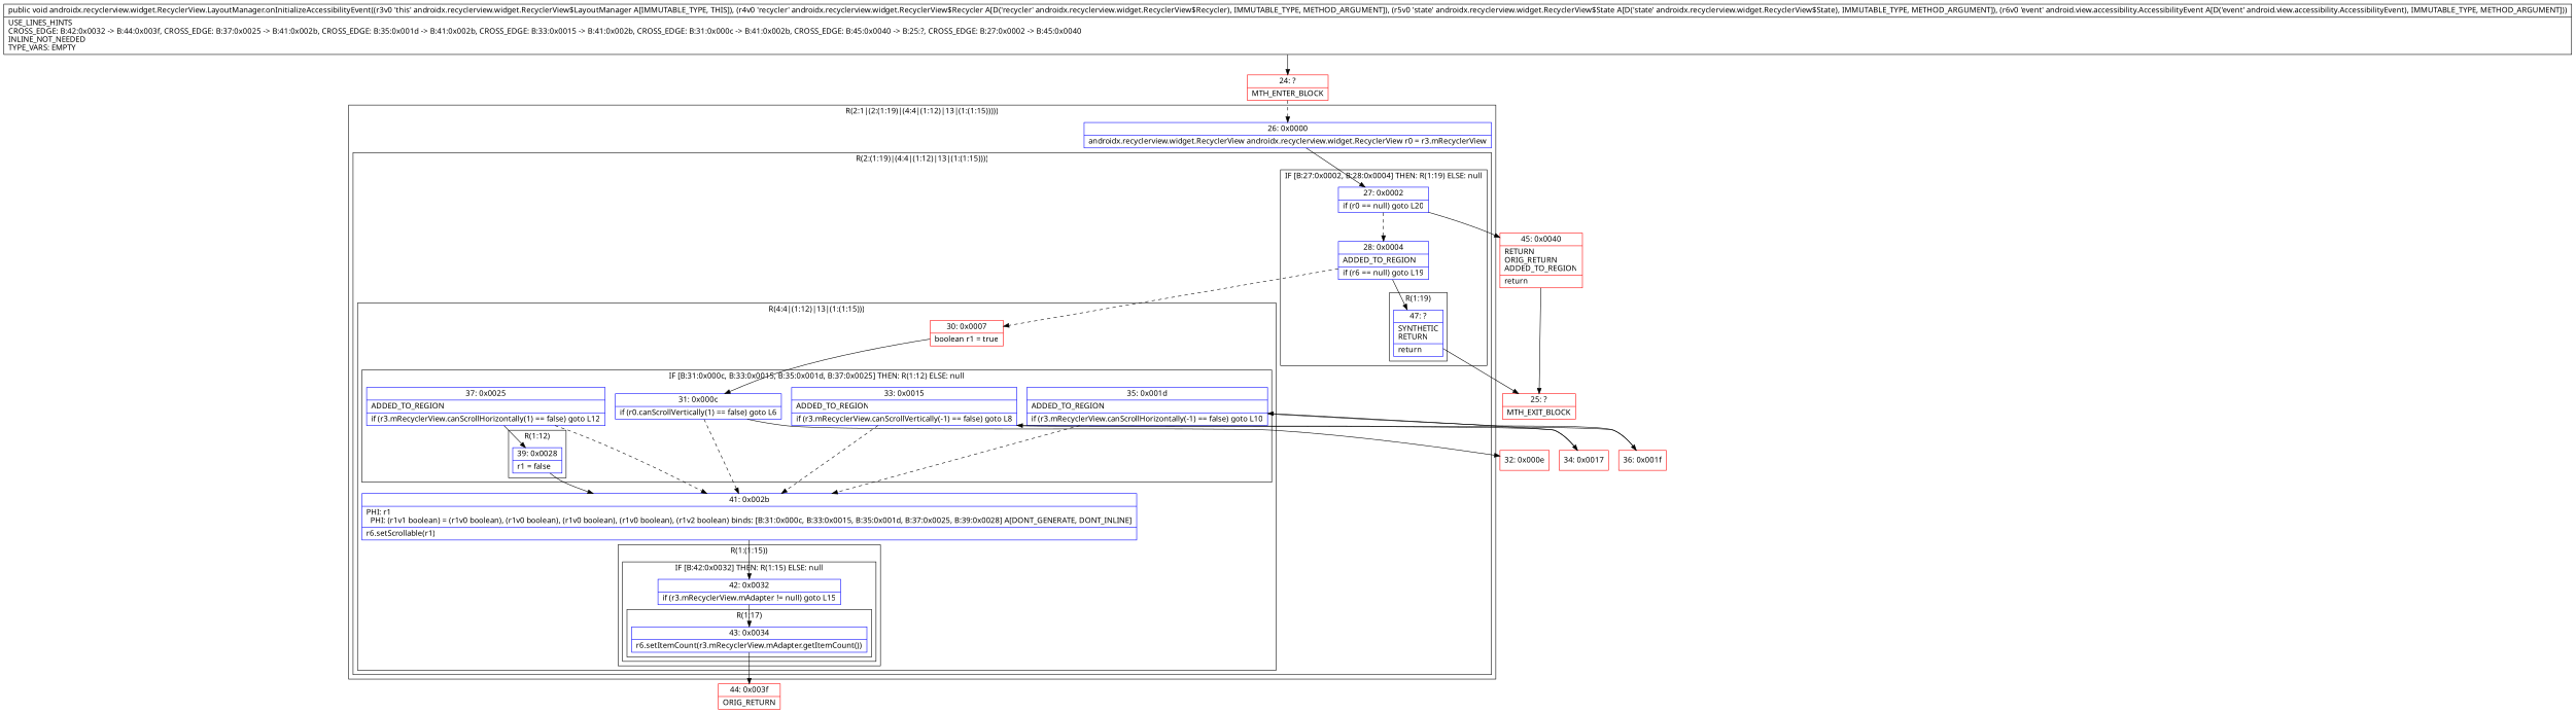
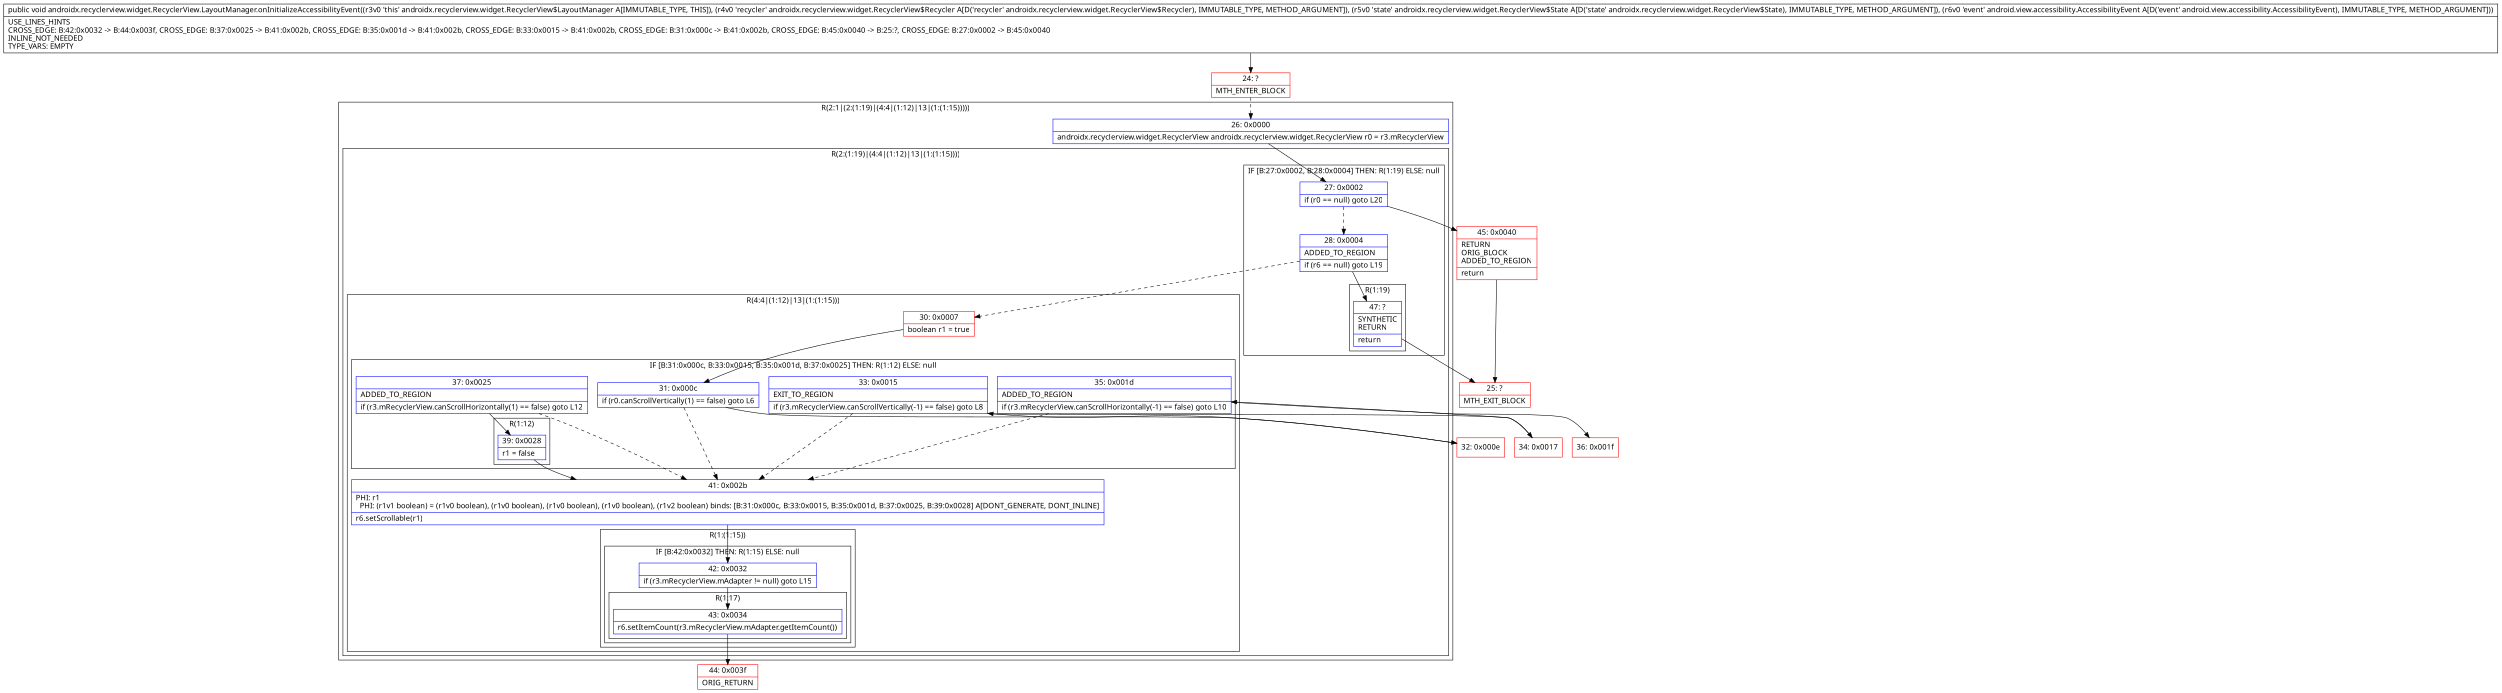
  digraph {
    fontname="Noto Sans"
    node [color=blue fontname="Noto Sans" shape=record]
    edge [fontname="Noto Sans"]
    n1 [label="{47\:\ ?|SYNTHETIC\lRETURN\l|return\l}"]
    n2 [label="{27\:\ 0x0002|if (r0 == null) goto L20\l}"]
    n3 [label="{28\:\ 0x0004|ADDED_TO_REGION\l|if (r6 == null) goto L19\l}"]
    n4 [label="{39\:\ 0x0028|r1 = false\l}"]
    n5 [label="{31\:\ 0x000c|if (r0.canScrollVertically(1) == false) goto L6\l}"]
-   n6 [label="{33\:\ 0x0015|ADDED_TO_REGION\l|if (r3.mRecyclerView.canScrollVertically(\-1) == false) goto L8\l}"]
+   n6 [label="{33\:\ 0x0015|EXIT_TO_REGION\l|if (r3.mRecyclerView.canScrollVertically(\-1) == false) goto L8\l}"]
    n7 [label="{35\:\ 0x001d|ADDED_TO_REGION\l|if (r3.mRecyclerView.canScrollHorizontally(\-1) == false) goto L10\l}"]
    n8 [label="{37\:\ 0x0025|ADDED_TO_REGION\l|if (r3.mRecyclerView.canScrollHorizontally(1) == false) goto L12\l}"]
    n9 [label="{43\:\ 0x0034|r6.setItemCount(r3.mRecyclerView.mAdapter.getItemCount())\l}"]
    n10 [label="{42\:\ 0x0032|if (r3.mRecyclerView.mAdapter != null) goto L15\l}"]
    n11 [color=red label="{30\:\ 0x0007|boolean r1 = true\l}"]
    n12 [label="{41\:\ 0x002b|PHI: r1 \l  PHI: (r1v1 boolean) = (r1v0 boolean), (r1v0 boolean), (r1v0 boolean), (r1v0 boolean), (r1v2 boolean) binds: [B:31:0x000c, B:33:0x0015, B:35:0x001d, B:37:0x0025, B:39:0x0028] A[DONT_GENERATE, DONT_INLINE]\l|r6.setScrollable(r1)\l}"]
    n13 [label="{26\:\ 0x0000|androidx.recyclerview.widget.RecyclerView androidx.recyclerview.widget.RecyclerView r0 = r3.mRecyclerView\l}"]
    n14 [color=red label="{25\:\ ?|MTH_EXIT_BLOCK\l}"]
-   n15 [color=red label="{45\:\ 0x0040|RETURN\lORIG_RETURN\lADDED_TO_REGION\l|return\l}"]
+   n15 [color=red label="{45\:\ 0x0040|RETURN\lORIG_BLOCK\lADDED_TO_REGION\l|return\l}"]
    n16 [color=red label="{32\:\ 0x000e}"]
    n17 [color=red label="{34\:\ 0x0017}"]
    n18 [color=red label="{36\:\ 0x001f}"]
    n19 [color=red label="{44\:\ 0x003f|ORIG_RETURN\l}"]
    n20 [color=red label="{24\:\ ?|MTH_ENTER_BLOCK\l}"]
    n21 [label="{public void androidx.recyclerview.widget.RecyclerView.LayoutManager.onInitializeAccessibilityEvent((r3v0 'this' androidx.recyclerview.widget.RecyclerView$LayoutManager A[IMMUTABLE_TYPE, THIS]), (r4v0 'recycler' androidx.recyclerview.widget.RecyclerView$Recycler A[D('recycler' androidx.recyclerview.widget.RecyclerView$Recycler), IMMUTABLE_TYPE, METHOD_ARGUMENT]), (r5v0 'state' androidx.recyclerview.widget.RecyclerView$State A[D('state' androidx.recyclerview.widget.RecyclerView$State), IMMUTABLE_TYPE, METHOD_ARGUMENT]), (r6v0 'event' android.view.accessibility.AccessibilityEvent A[D('event' android.view.accessibility.AccessibilityEvent), IMMUTABLE_TYPE, METHOD_ARGUMENT]))  | USE_LINES_HINTS\lCROSS_EDGE: B:42:0x0032 \-\> B:44:0x003f, CROSS_EDGE: B:37:0x0025 \-\> B:41:0x002b, CROSS_EDGE: B:35:0x001d \-\> B:41:0x002b, CROSS_EDGE: B:33:0x0015 \-\> B:41:0x002b, CROSS_EDGE: B:31:0x000c \-\> B:41:0x002b, CROSS_EDGE: B:45:0x0040 \-\> B:25:?, CROSS_EDGE: B:27:0x0002 \-\> B:45:0x0040\lINLINE_NOT_NEEDED\lTYPE_VARS: EMPTY\l}" color=""]
    subgraph cluster_1 {
      label="R(2:1|(2:(1:19)|(4:4|(1:12)|13|(1:(1:15)))))"
      n13
      subgraph cluster_2 {
        label="R(2:(1:19)|(4:4|(1:12)|13|(1:(1:15))))"
        subgraph cluster_3 {
          label="IF [B:27:0x0002, B:28:0x0004] THEN: R(1:19) ELSE: null"
          n2
          n3
          subgraph cluster_4 {
            label="R(1:19)"
            n1
          }
        }
        subgraph cluster_5 {
          label="R(4:4|(1:12)|13|(1:(1:15)))"
          n11
          n12
          subgraph cluster_6 {
            label="IF [B:31:0x000c, B:33:0x0015, B:35:0x001d, B:37:0x0025] THEN: R(1:12) ELSE: null"
            n5
            n6
            n7
            n8
            subgraph cluster_7 {
              label="R(1:12)"
              n4
            }
          }
          subgraph cluster_8 {
            label="R(1:(1:15))"
            subgraph cluster_9 {
              label="IF [B:42:0x0032] THEN: R(1:15) ELSE: null"
              n10
              subgraph cluster_10 {
                label="R(1:17)"
                n9
              }
            }
          }
        }
      }
    }
    n1 -> n14
    n2 -> n3 [style=dashed]
    n2 -> n15
    n3 -> n1
    n3 -> n11 [style=dashed]
    n4 -> n12
    n5 -> n12 [style=dashed]
    n5 -> n16
    n6 -> n12 [style=dashed]
    n6 -> n17
    n7 -> n12 [style=dashed]
    n7 -> n18
    n8 -> n4
    n8 -> n12 [style=dashed]
    n9 -> n19
    n10 -> n9
    n11 -> n5
    n12 -> n10
    n13 -> n2
    n15 -> n14
-   n18 -> n6
+   n16 -> n6
    n17 -> n7
    n20 -> n13 [style=dashed]
    n21 -> n20
  }
